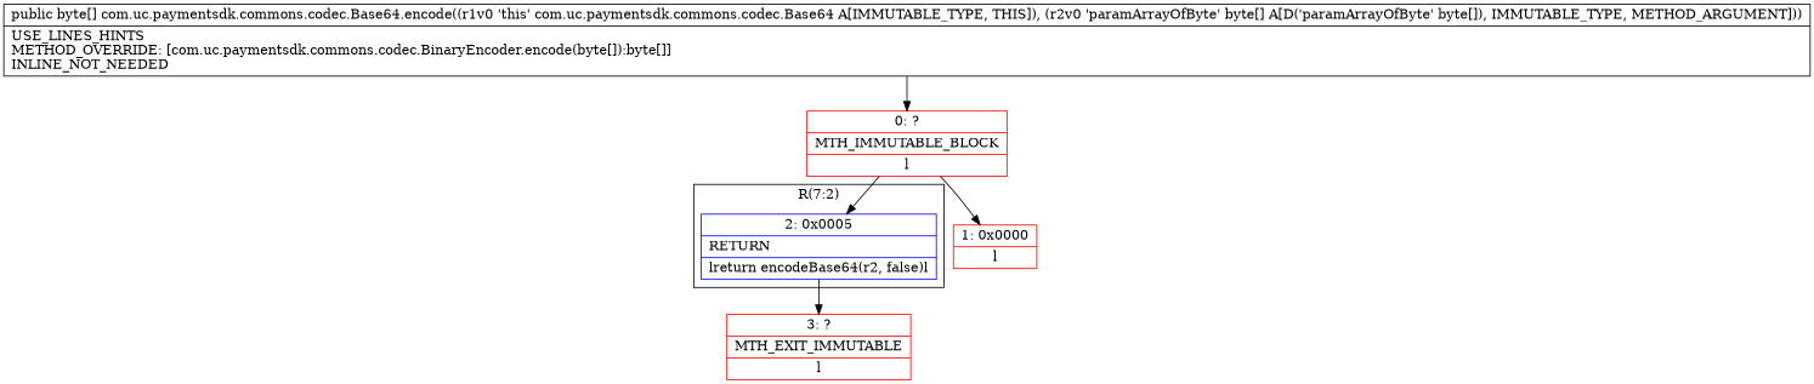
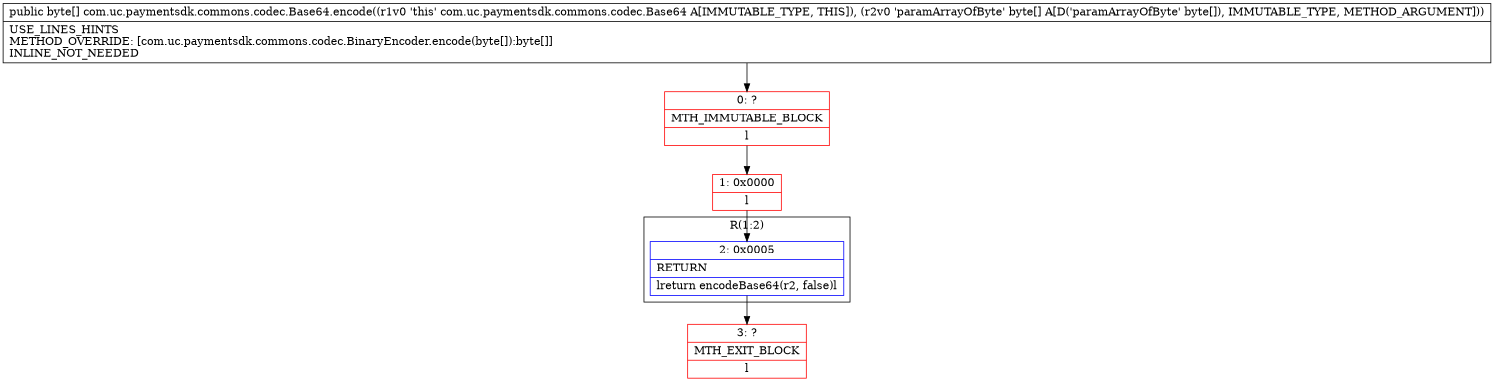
  digraph {
    node [color=red shape=record]
    n1 [color=blue label="{2\:\ 0x0005|RETURN\l|lreturn encodeBase64(r2, false)l}"]
-   n2 [label="{3\:\ ?|MTH_EXIT_IMMUTABLE\l|l}"]
+   n2 [label="{3\:\ ?|MTH_EXIT_BLOCK\l|l}"]
    n3 [label="{0\:\ ?|MTH_IMMUTABLE_BLOCK\l|l}"]
    n4 [label="{1\:\ 0x0000|l}"]
    n5 [label="{public byte[] com.uc.paymentsdk.commons.codec.Base64.encode((r1v0 'this' com.uc.paymentsdk.commons.codec.Base64 A[IMMUTABLE_TYPE, THIS]), (r2v0 'paramArrayOfByte' byte[] A[D('paramArrayOfByte' byte[]), IMMUTABLE_TYPE, METHOD_ARGUMENT]))  | USE_LINES_HINTS\lMETHOD_OVERRIDE: [com.uc.paymentsdk.commons.codec.BinaryEncoder.encode(byte[]):byte[]]\lINLINE_NOT_NEEDED\l}" color=""]
    subgraph cluster_1 {
-     label="R(7:2)"
+     label="R(1:2)"
      n1
    }
    n1 -> n2
    n3 -> n4
-   n3 -> n1
+   n4 -> n1
    n5 -> n3
  }
